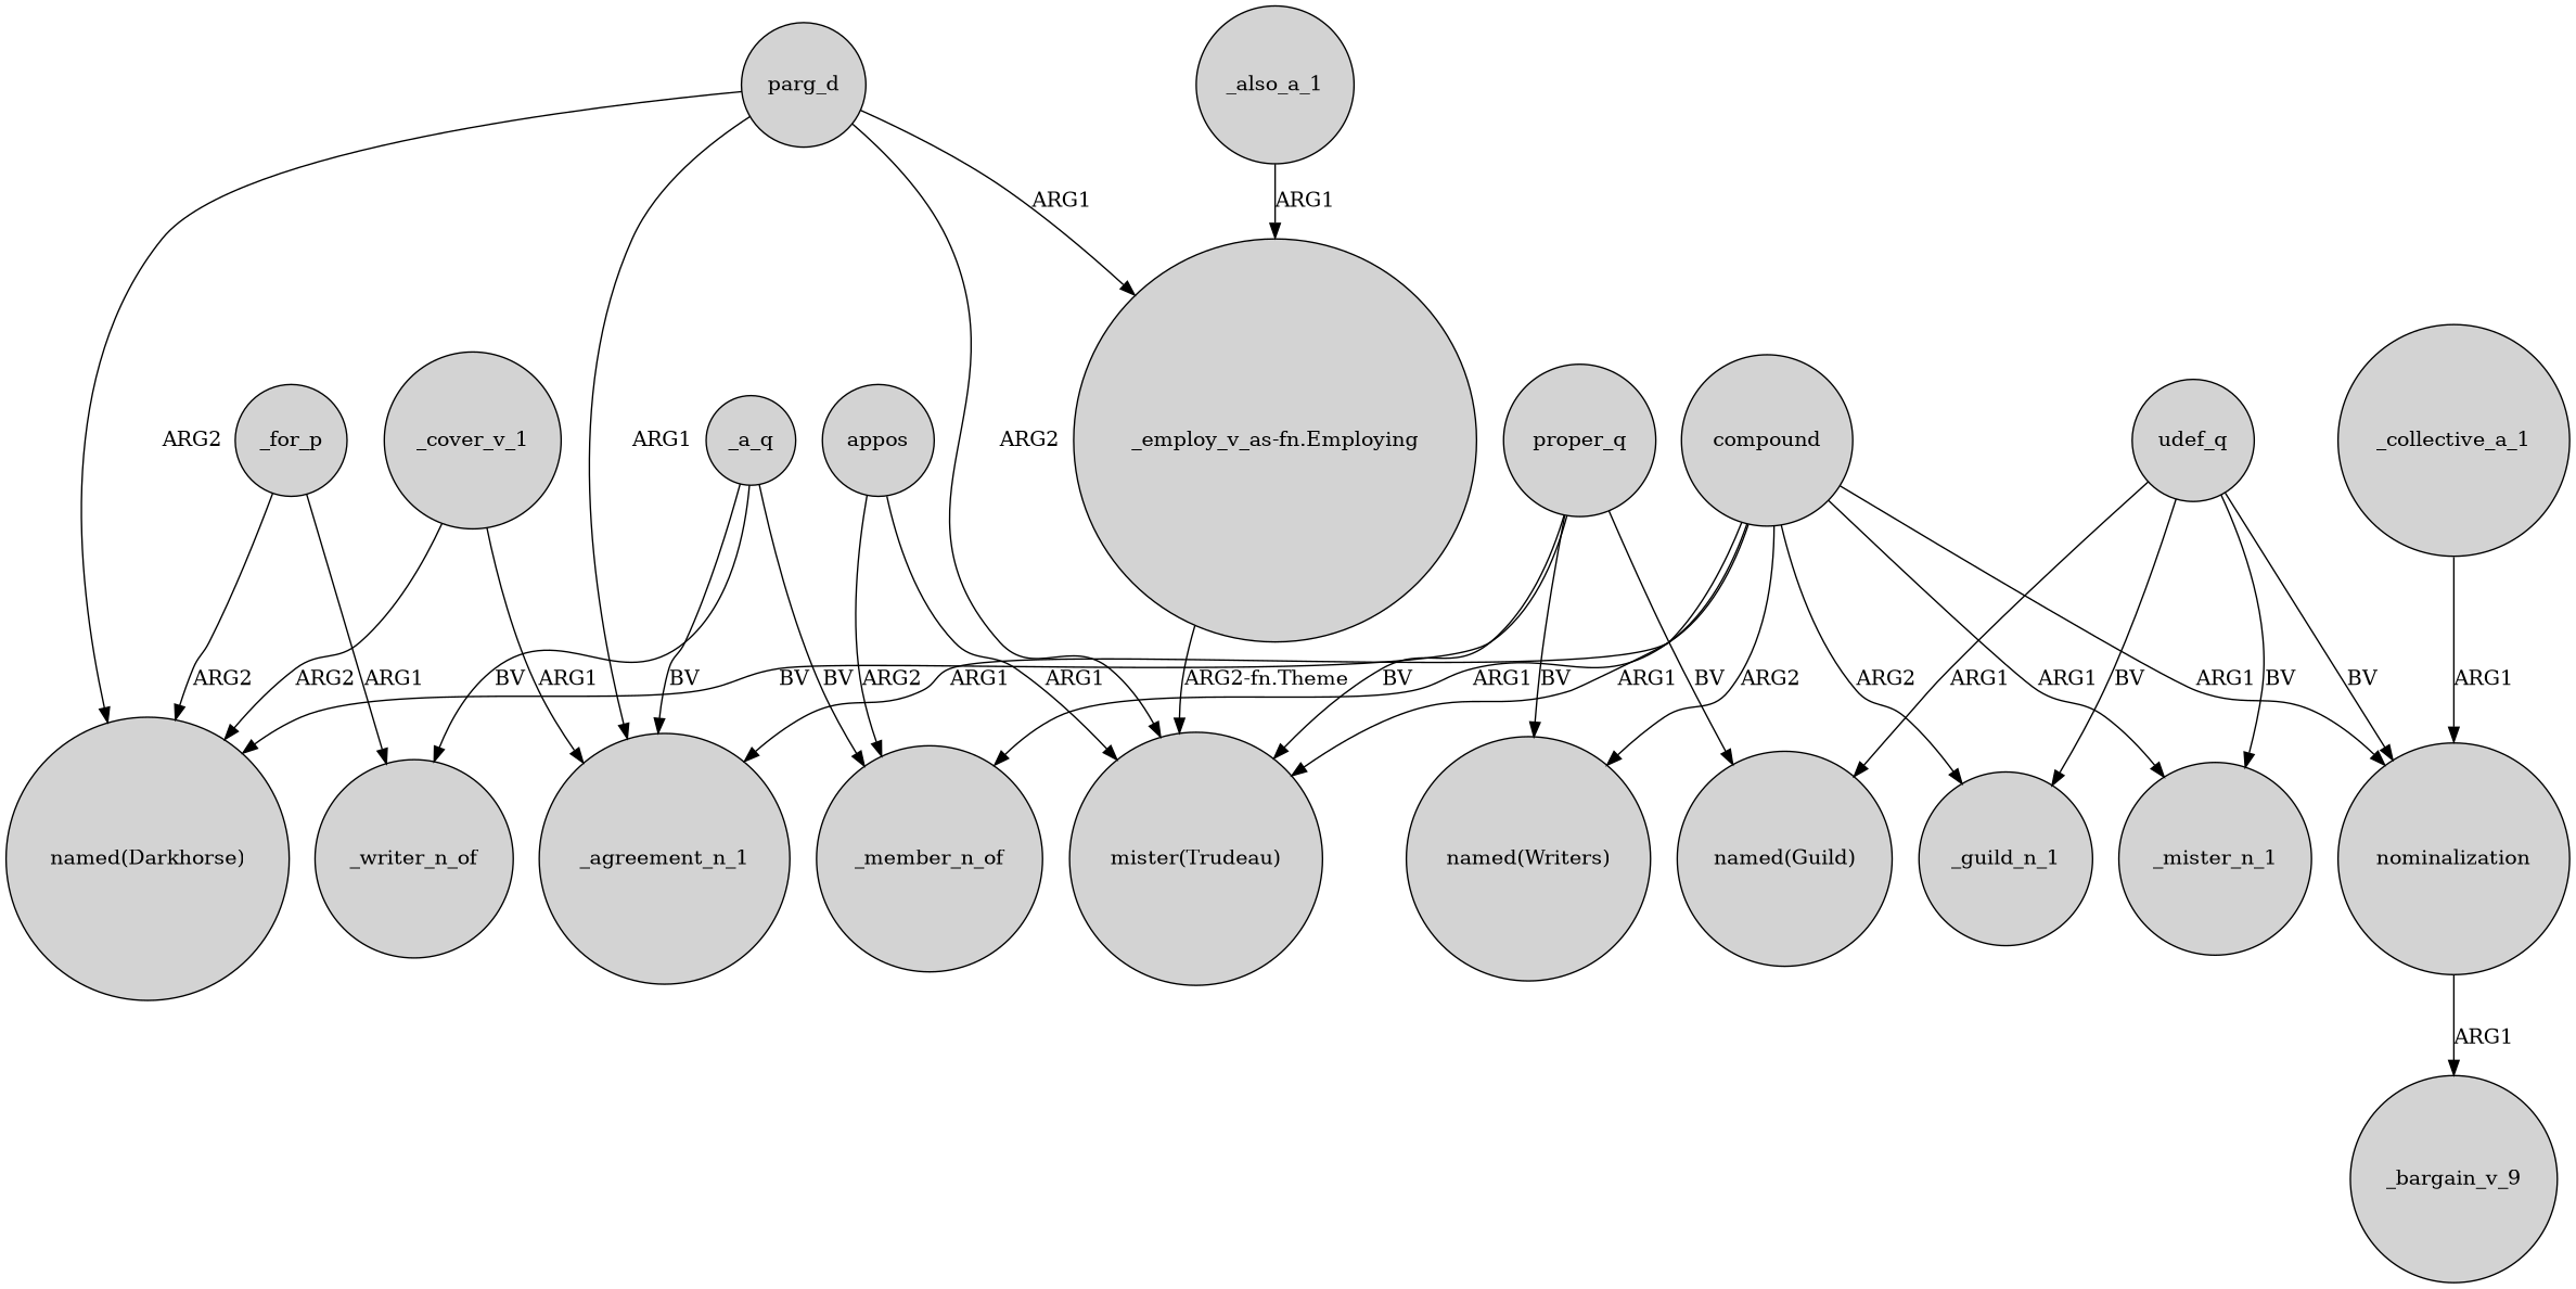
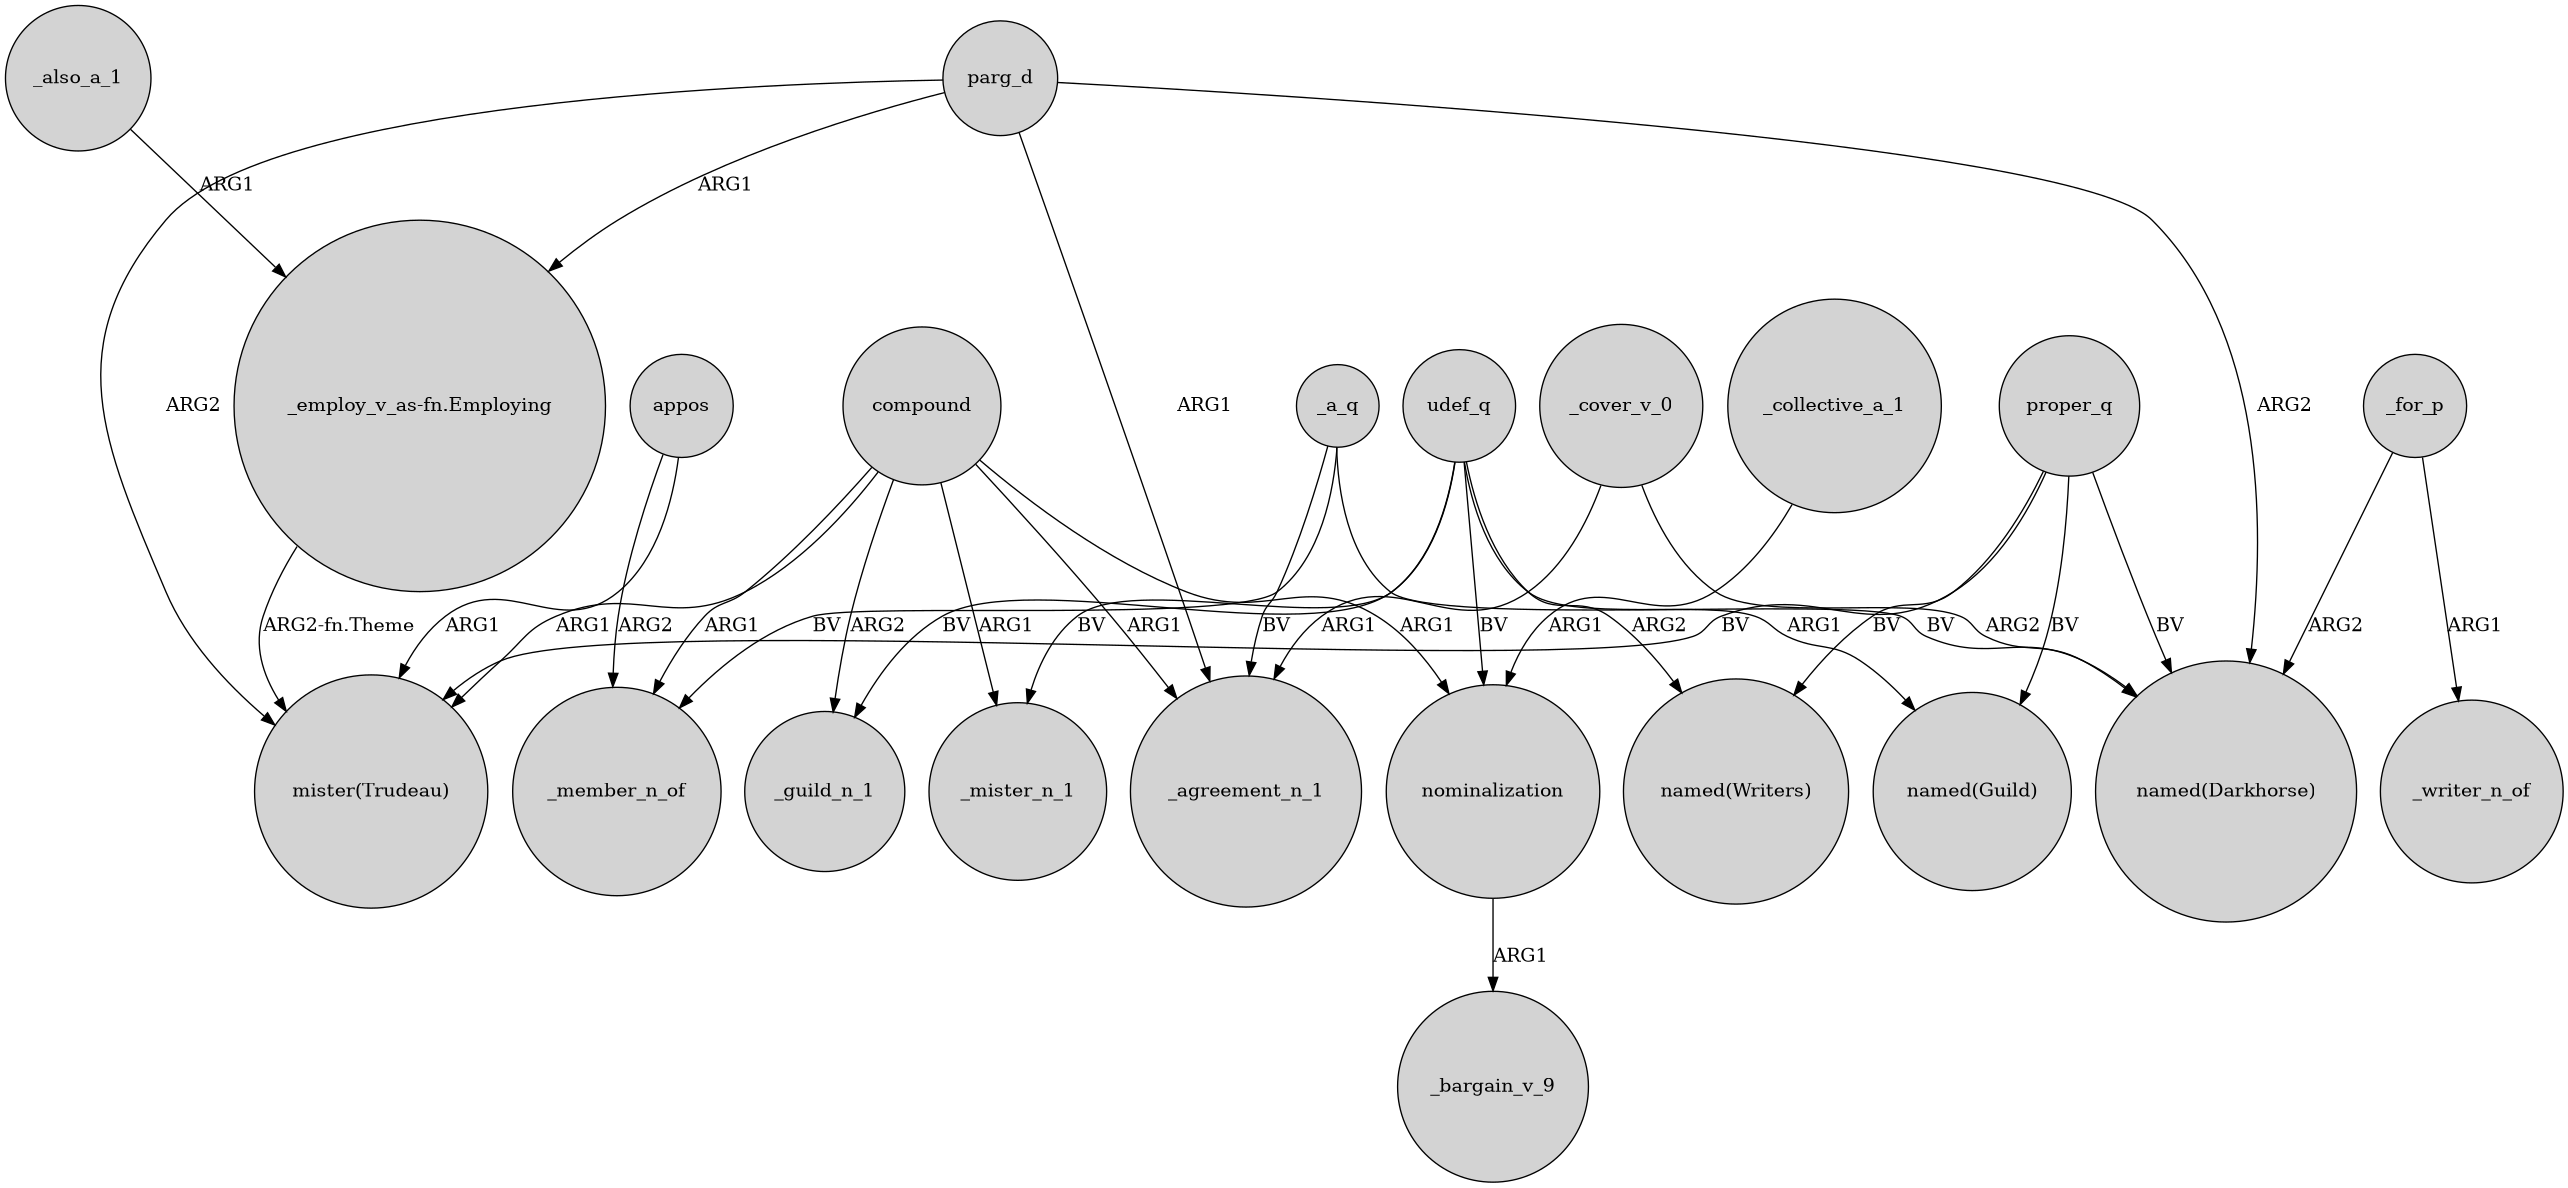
  digraph {
    node [shape=circle style=filled]
    _a_q
    _writer_n_of
    _agreement_n_1
    _member_n_of
    parg_d
    "_employ_v_as-fn.Employing"
    n7 [label="mister(Trudeau)"]
    "named(Darkhorse)"
-   _cover_v_1
+   _cover_v_1 [label=_cover_v_0]
    appos
    compound
    _guild_n_1
    _mister_n_1
    nominalization
    "named(Writers)"
    n16 [label=_bargain_v_9]
    udef_q
    "named(Guild)"
    proper_q
    _for_p
    _also_a_1
    _collective_a_1
-   _a_q -> _writer_n_of [label=BV]
+   _a_q -> "named(Darkhorse)" [label=BV]
    _a_q -> _agreement_n_1 [label=BV]
    _a_q -> _member_n_of [label=BV]
    parg_d -> _agreement_n_1 [label=ARG1]
    parg_d -> "_employ_v_as-fn.Employing" [label=ARG1]
    parg_d -> n7 [label=ARG2]
    parg_d -> "named(Darkhorse)" [label=ARG2]
    "_employ_v_as-fn.Employing" -> n7 [label="ARG2-fn.Theme"]
    _cover_v_1 -> _agreement_n_1 [label=ARG1]
    _cover_v_1 -> "named(Darkhorse)" [label=ARG2]
    appos -> _member_n_of [label=ARG2]
    appos -> n7 [label=ARG1]
    compound -> _agreement_n_1 [label=ARG1]
    compound -> _member_n_of [label=ARG1]
    compound -> n7 [label=ARG1]
    compound -> _guild_n_1 [label=ARG2]
    compound -> _mister_n_1 [label=ARG1]
    compound -> nominalization [label=ARG1]
-   compound -> "named(Writers)" [label=ARG2]
+   udef_q -> "named(Writers)" [label=ARG2]
    nominalization -> n16 [label=ARG1]
    udef_q -> _guild_n_1 [label=BV]
    udef_q -> _mister_n_1 [label=BV]
    udef_q -> nominalization [label=BV]
    udef_q -> "named(Guild)" [label=ARG1]
    proper_q -> n7 [label=BV]
    proper_q -> "named(Darkhorse)" [label=BV]
    proper_q -> "named(Writers)" [label=BV]
    proper_q -> "named(Guild)" [label=BV]
    _for_p -> _writer_n_of [label=ARG1]
    _for_p -> "named(Darkhorse)" [label=ARG2]
    _also_a_1 -> "_employ_v_as-fn.Employing" [label=ARG1]
    _collective_a_1 -> nominalization [label=ARG1]
  }
